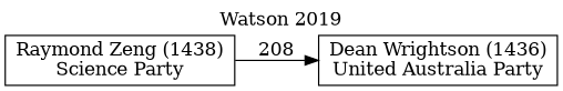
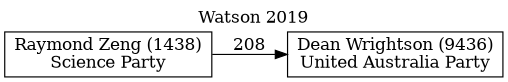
  digraph {
    label="Watson 2019"
    labelloc=t
    mclimit=10
    rankdir=LR
    node [shape=box]
-   n1 [label="Dean Wrightson (1436)\nUnited Australia Party"]
+   n1 [label="Dean Wrightson (9436)\nUnited Australia Party"]
    n2 [label="Raymond Zeng (1438)\nScience Party"]
    n2 -> n1 [label=208]
  }
